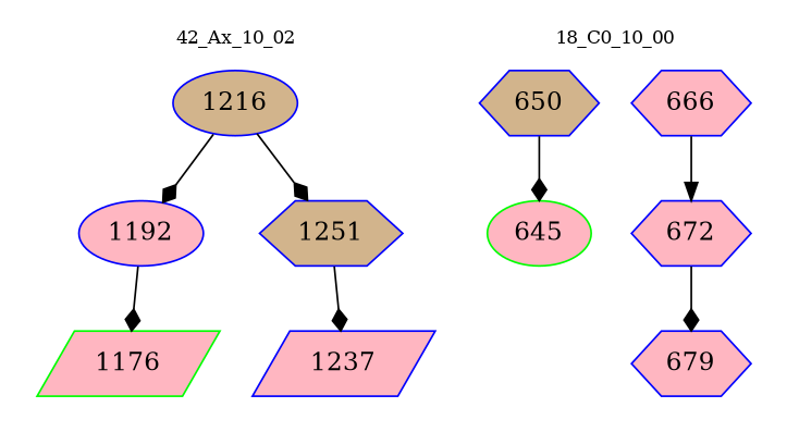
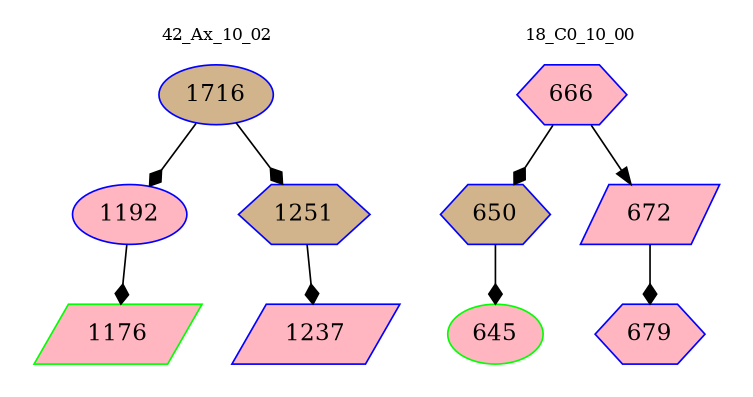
  digraph {
    node [color=blue fillcolor=lightpink shape=hexagon style=filled]
    edge [arrowhead=diamond color=black]
-   n1 [fillcolor=tan label=1216 shape=ellipse]
+   n1 [fillcolor=tan label=1716 shape=ellipse]
    n2 [label=1192 shape=ellipse]
    n3 [fillcolor=tan label=1251]
    n4 [color=green label=1176 shape=parallelogram]
    n5 [label=1237 shape=parallelogram]
    n6 [label=666]
    n7 [fillcolor=tan label=650]
-   n8 [label=672]
+   n8 [label=672 shape=parallelogram]
    n9 [color=green label=645 shape=ellipse]
    n10 [label=679]
    subgraph cluster_1 {
      color=white
      fontsize=10
      label="42_Ax_10_02"
      n1
      n2
      n3
      n4
      n5
    }
    subgraph cluster_2 {
      color=white
      fontsize=10
      label="18_C0_10_00"
      n6
      n7
      n8
      n9
      n10
    }
    n1 -> n2
    n1 -> n3
    n2 -> n4
    n3 -> n5
+   n6 -> n7
    n6 -> n8 [arrowhead=normal]
    n7 -> n9
    n8 -> n10
  }
